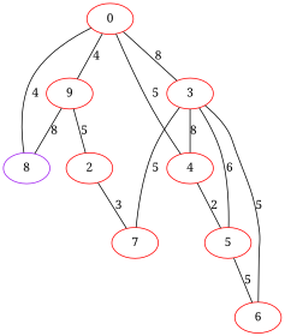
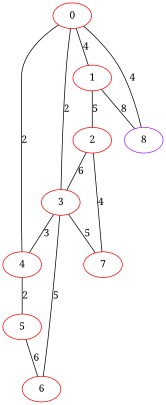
  graph {
    fontname="Noto Serif"
    node [color=red fontname="Noto Serif" weight=1]
    edge [fontname="Noto Serif"]
    0
-   1 [label=9]
+   1
    3
    4
    8 [color=purple weight=4]
    2
    7
    5
    6
    0 -- 1 [label=4]
-   0 -- 3 [label=8]
-   0 -- 4 [label=5]
+   0 -- 3 [label=2]
+   0 -- 4 [label=2]
    0 -- 8 [label=4]
    1 -- 8 [label=8]
    1 -- 2 [label=5]
-   3 -- 4 [label=8]
+   3 -- 4 [label=3]
    3 -- 7 [label=5]
    4 -- 5 [label=2]
-   5 -- 3 [label=6]
-   2 -- 7 [label=3]
-   5 -- 6 [label=5]
+   2 -- 3 [label=6]
+   2 -- 7 [label=4]
+   5 -- 6 [label=6]
    6 -- 3 [label=5]
  }
